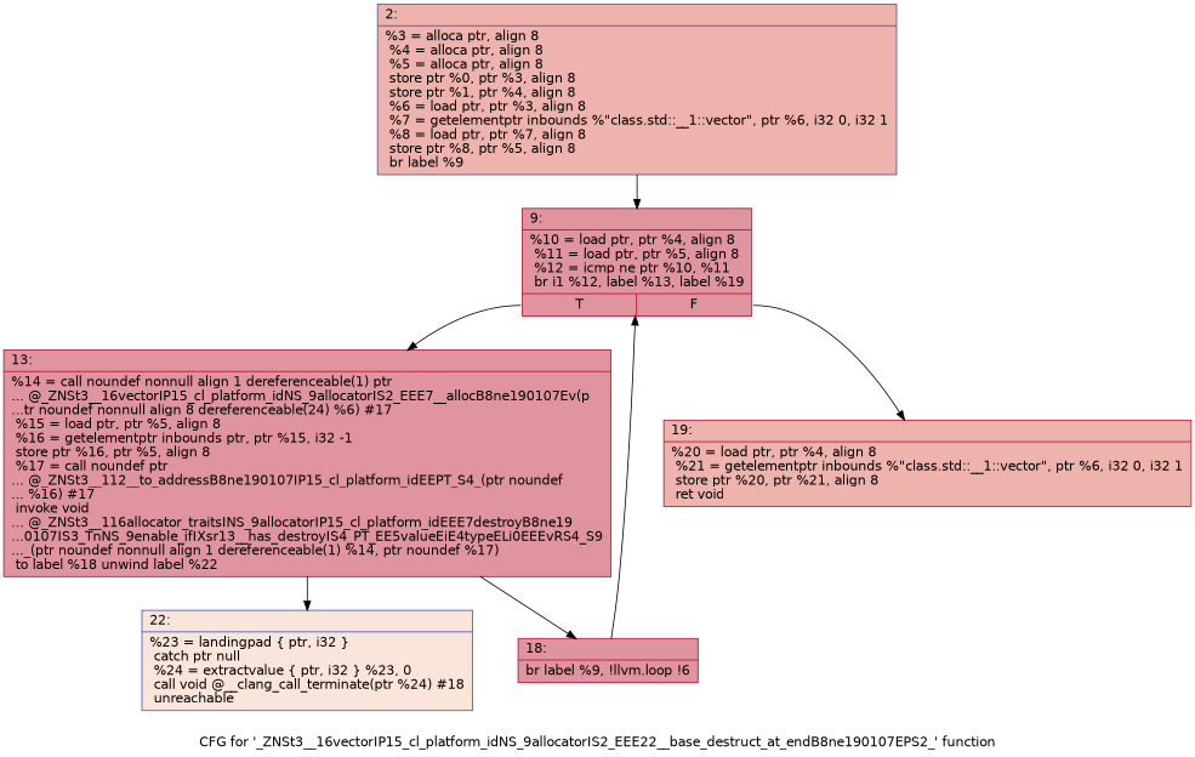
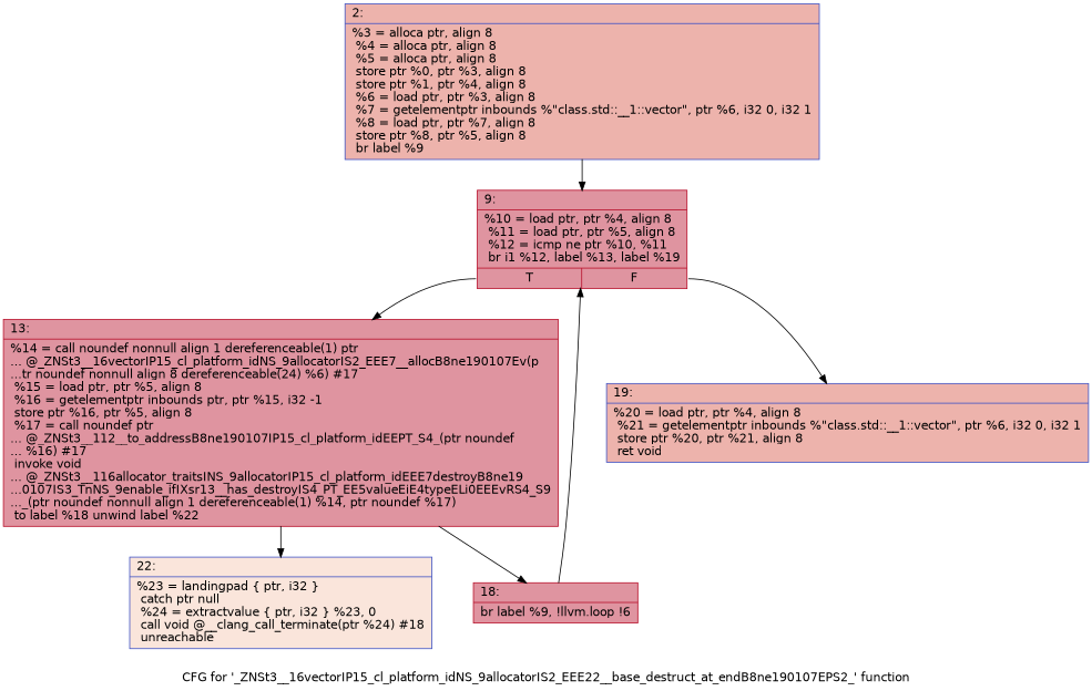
  digraph {
    label="CFG for '_ZNSt3__16vectorIP15_cl_platform_idNS_9allocatorIS2_EEE22__base_destruct_at_endB8ne190107EPS2_' function"
    fontname="DejaVu Sans"
    node [color="#3d50c3ff" fillcolor="#b70d2870" fontname="DejaVu Sans" shape=record style=filled]
    edge [fontname="DejaVu Sans"]
    n1 [fillcolor="#d6524470" label="{2:\l|  %3 = alloca ptr, align 8\l  %4 = alloca ptr, align 8\l  %5 = alloca ptr, align 8\l  store ptr %0, ptr %3, align 8\l  store ptr %1, ptr %4, align 8\l  %6 = load ptr, ptr %3, align 8\l  %7 = getelementptr inbounds %\"class.std::__1::vector\", ptr %6, i32 0, i32 1\l  %8 = load ptr, ptr %7, align 8\l  store ptr %8, ptr %5, align 8\l  br label %9\l}"]
    n2 [color="#b70d28ff" label="{9:\l|  %10 = load ptr, ptr %4, align 8\l  %11 = load ptr, ptr %5, align 8\l  %12 = icmp ne ptr %10, %11\l  br i1 %12, label %13, label %19\l|{<s0>T|<s1>F}}"]
    n3 [color="#b70d28ff" label="{13:\l|  %14 = call noundef nonnull align 1 dereferenceable(1) ptr\l... @_ZNSt3__16vectorIP15_cl_platform_idNS_9allocatorIS2_EEE7__allocB8ne190107Ev(p\l...tr noundef nonnull align 8 dereferenceable(24) %6) #17\l  %15 = load ptr, ptr %5, align 8\l  %16 = getelementptr inbounds ptr, ptr %15, i32 -1\l  store ptr %16, ptr %5, align 8\l  %17 = call noundef ptr\l... @_ZNSt3__112__to_addressB8ne190107IP15_cl_platform_idEEPT_S4_(ptr noundef\l... %16) #17\l  invoke void\l... @_ZNSt3__116allocator_traitsINS_9allocatorIP15_cl_platform_idEEE7destroyB8ne19\l...0107IS3_TnNS_9enable_ifIXsr13__has_destroyIS4_PT_EE5valueEiE4typeELi0EEEvRS4_S9\l..._(ptr noundef nonnull align 1 dereferenceable(1) %14, ptr noundef %17)\l          to label %18 unwind label %22\l}"]
-   n4 [color="#b70d28ff" fillcolor="#d6524470" label="{19:\l|  %20 = load ptr, ptr %4, align 8\l  %21 = getelementptr inbounds %\"class.std::__1::vector\", ptr %6, i32 0, i32 1\l  store ptr %20, ptr %21, align 8\l  ret void\l}"]
+   n4 [fillcolor="#d6524470" label="{19:\l|  %20 = load ptr, ptr %4, align 8\l  %21 = getelementptr inbounds %\"class.std::__1::vector\", ptr %6, i32 0, i32 1\l  store ptr %20, ptr %21, align 8\l  ret void\l}"]
    n5 [color="#b70d28ff" label="{18:\l|  br label %9, !llvm.loop !6\l}"]
    n6 [fillcolor="#f4c5ad70" label="{22:\l|  %23 = landingpad \{ ptr, i32 \}\l          catch ptr null\l  %24 = extractvalue \{ ptr, i32 \} %23, 0\l  call void @__clang_call_terminate(ptr %24) #18\l  unreachable\l}"]
    n1 -> n2
    n2 -> n3 [tailport=s0]
    n2 -> n4 [tailport=s1]
    n3 -> n5
    n3 -> n6
    n5 -> n2
  }
